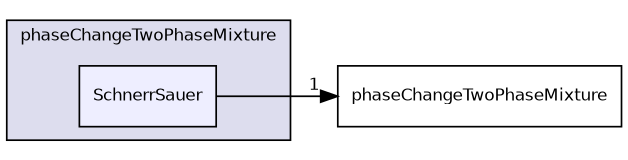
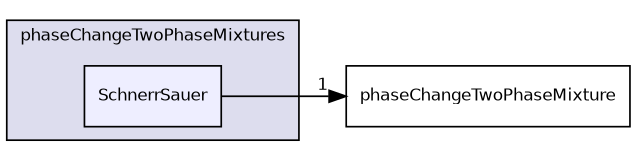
  digraph {
    compound=true
    rankdir=LR
    node [fontname=Helvetica fontsize=10 shape=box]
    n1 [fillcolor="#eeeeff" label=SchnerrSauer pencolor=black style=filled]
    n2 [label=phaseChangeTwoPhaseMixture]
    subgraph cluster_1 {
      bgcolor="#ddddee"
      fontname=Helvetica
      fontsize=10
-     label=phaseChangeTwoPhaseMixture
+     label=phaseChangeTwoPhaseMixtures
      pencolor=black
      n1
    }
    n1 -> n2 [headlabel=1 labeldistance=1.5 labelfontname=Helvetica labelfontsize=10]
  }
